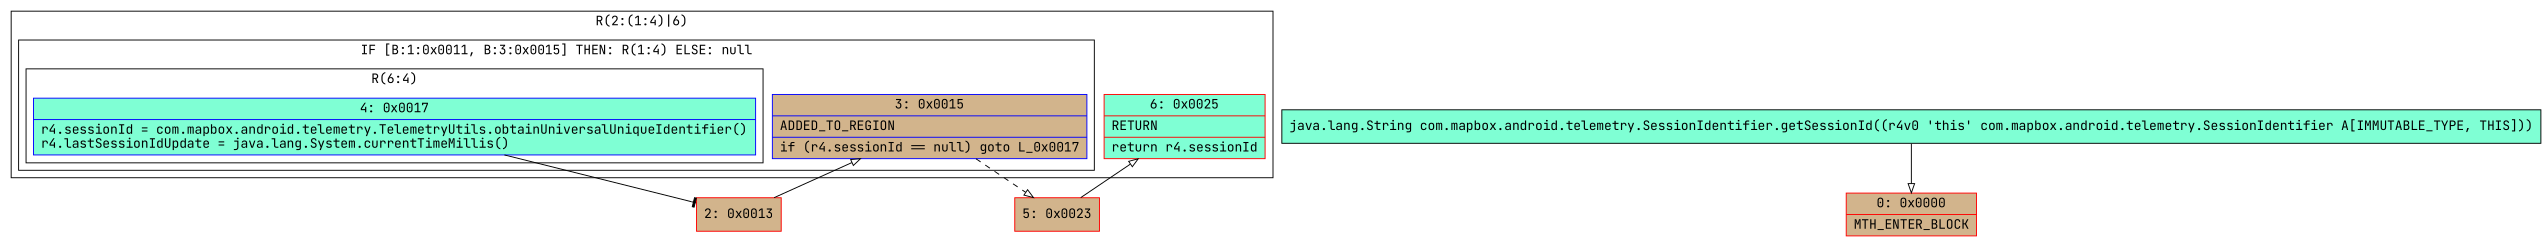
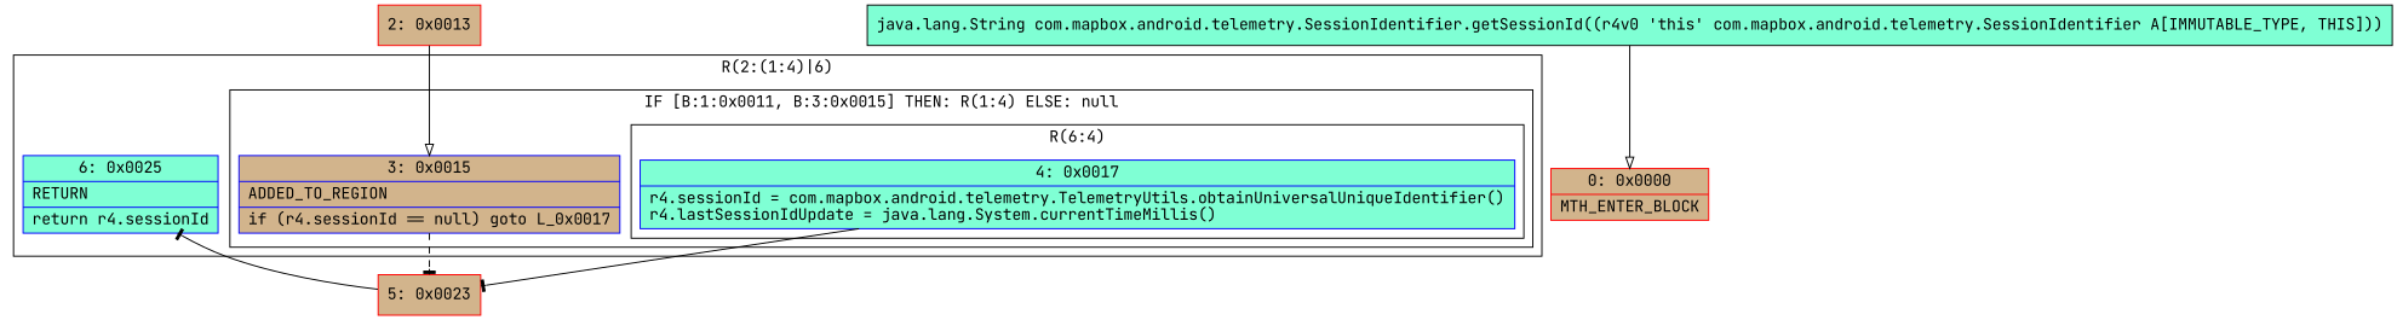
  digraph {
    fontname="JetBrains Mono"
    node [color=blue fillcolor=tan fontname="JetBrains Mono" shape=record style=filled]
    edge [arrowhead=tee fontname="JetBrains Mono"]
    n1 [fillcolor=aquamarine label="{4\:\ 0x0017|r4.sessionId = com.mapbox.android.telemetry.TelemetryUtils.obtainUniversalUniqueIdentifier()\lr4.lastSessionIdUpdate = java.lang.System.currentTimeMillis()\l}"]
    n2 [label="{3\:\ 0x0015|ADDED_TO_REGION\l|if (r4.sessionId == null) goto L_0x0017\l}"]
-   n3 [color=red fillcolor=aquamarine label="{6\:\ 0x0025|RETURN\l|return r4.sessionId\l}"]
+   n3 [fillcolor=aquamarine label="{6\:\ 0x0025|RETURN\l|return r4.sessionId\l}"]
    n4 [color=red label="{5\:\ 0x0023}"]
    n5 [color=red label="{2\:\ 0x0013}"]
    n6 [color=red label="{0\:\ 0x0000|MTH_ENTER_BLOCK\l}"]
    n7 [fillcolor=aquamarine label="{java.lang.String com.mapbox.android.telemetry.SessionIdentifier.getSessionId((r4v0 'this' com.mapbox.android.telemetry.SessionIdentifier A[IMMUTABLE_TYPE, THIS])) }" color=""]
    subgraph cluster_1 {
      label="R(2:(1:4)|6)"
      n3
      subgraph cluster_2 {
        label="IF [B:1:0x0011, B:3:0x0015] THEN: R(1:4) ELSE: null"
        n2
        subgraph cluster_3 {
          label="R(6:4)"
          n1
        }
      }
    }
-   n1 -> n5
-   n2 -> n4 [arrowhead=onormal style=dashed]
-   n4 -> n3 [arrowhead=onormal]
+   n1 -> n4
+   n2 -> n4 [style=dashed]
+   n4 -> n3
    n5 -> n2 [arrowhead=onormal]
    n7 -> n6 [arrowhead=onormal]
  }
